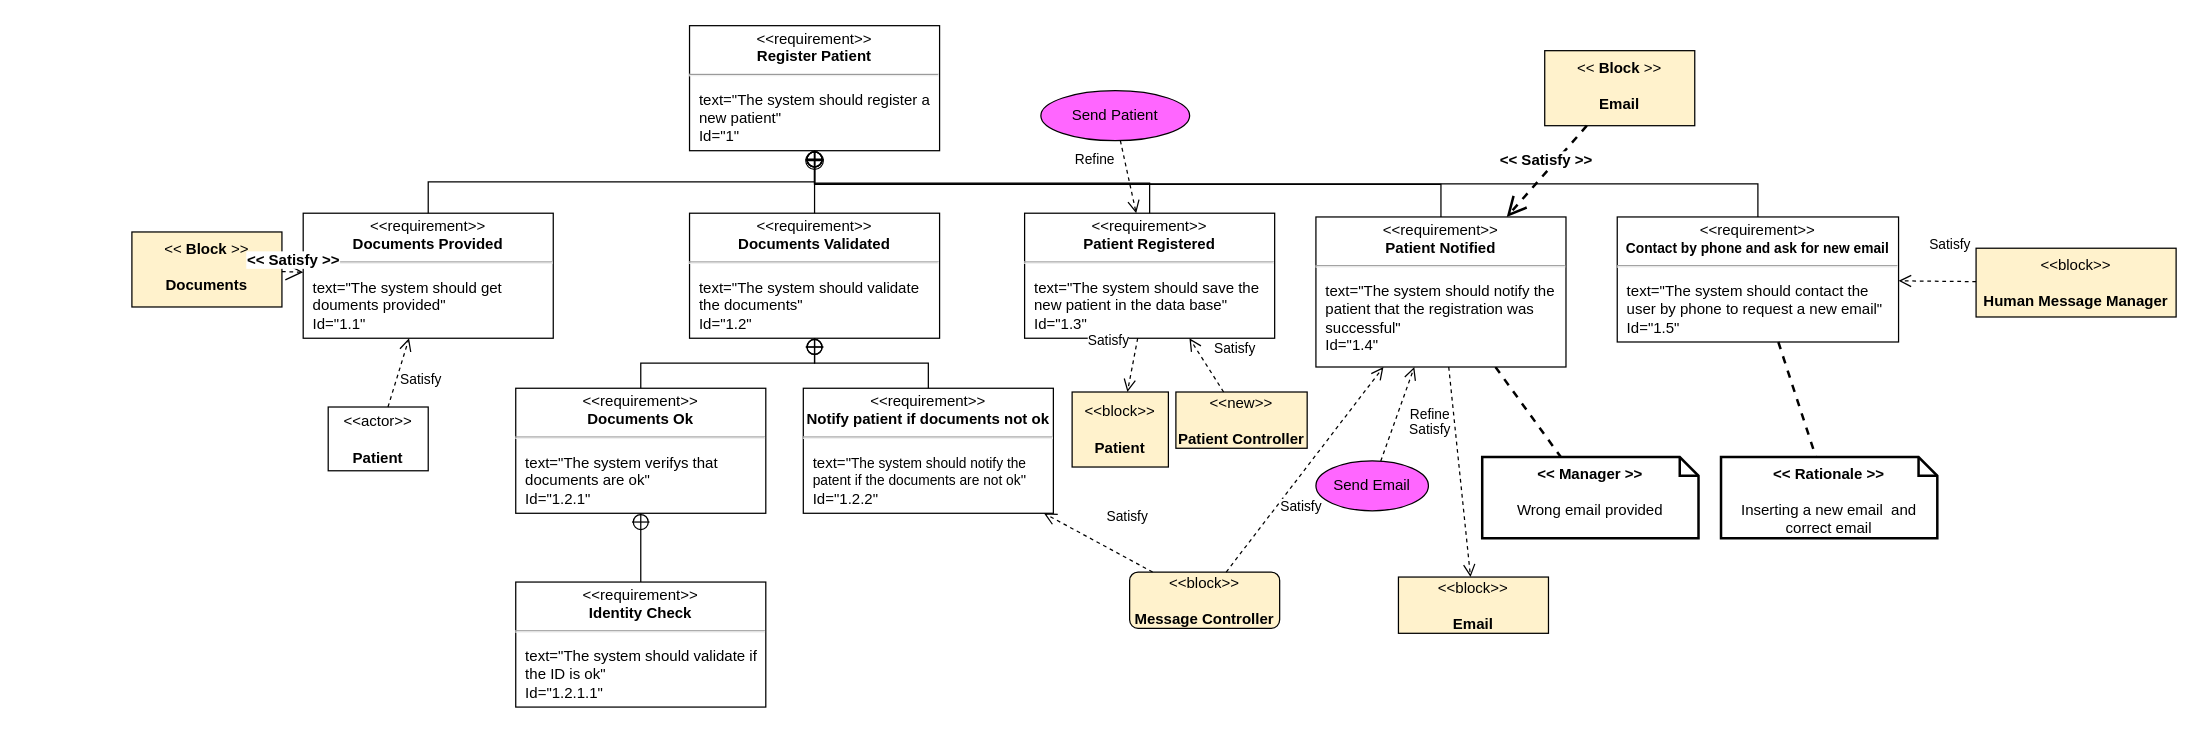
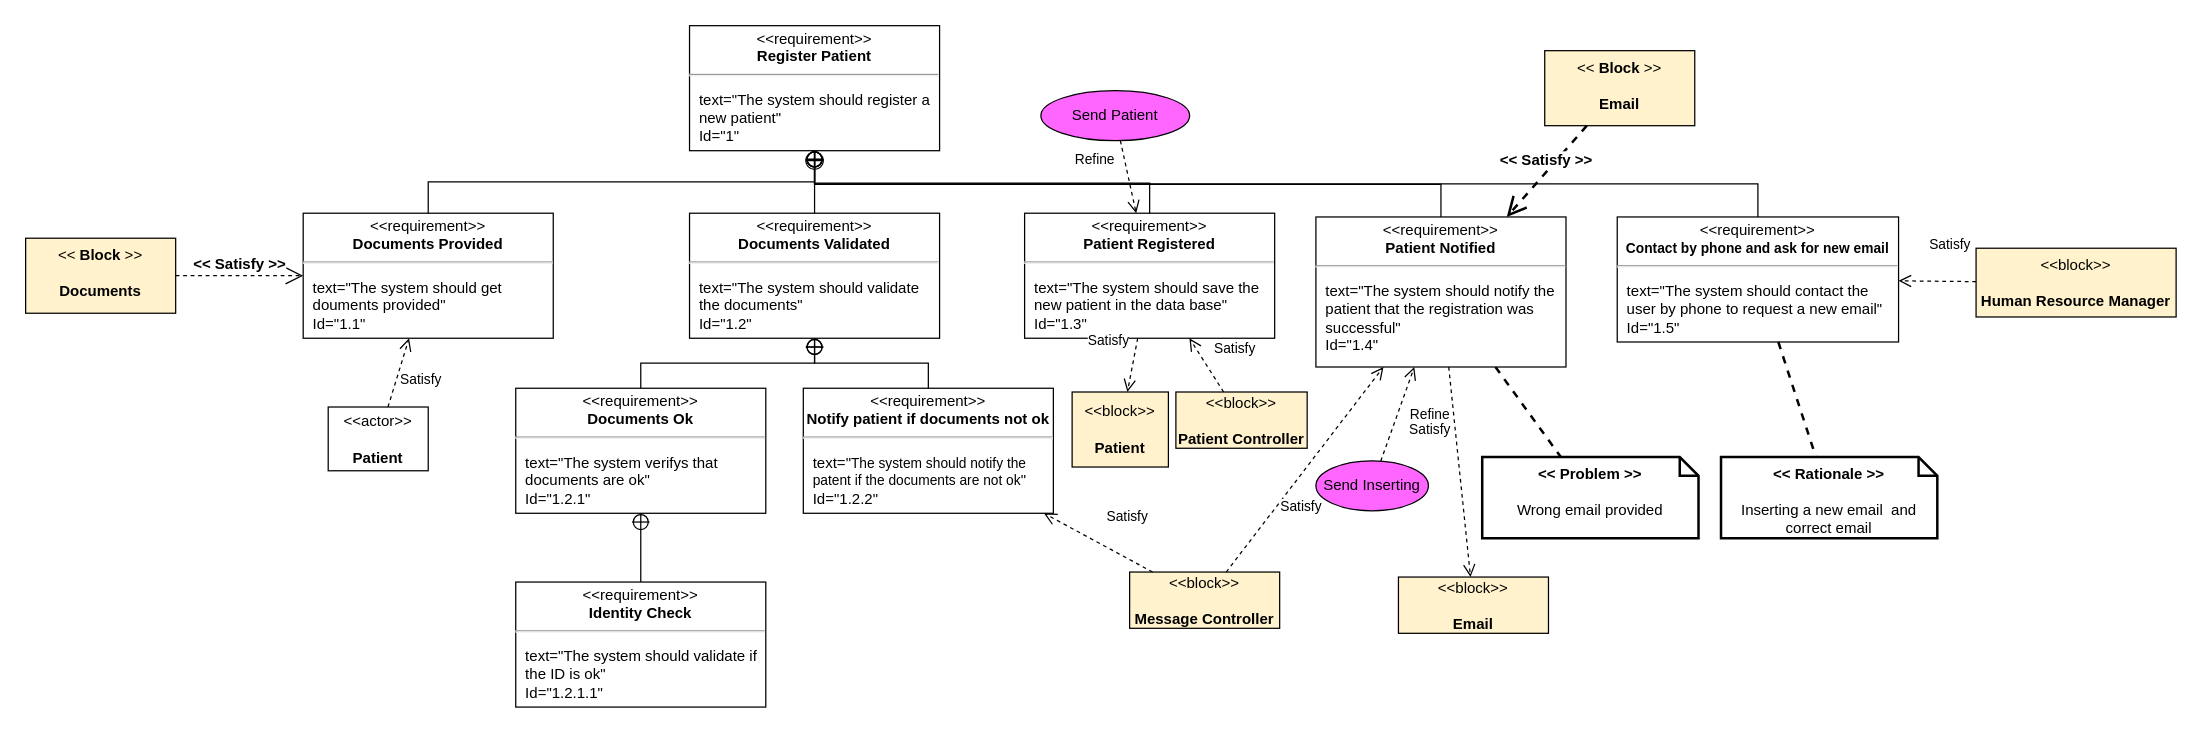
  <mxCell id="0" />
  <mxCell id="1" parent="0" />
  <mxCell id="2" value="&lt;p style=&quot;margin:0px;margin-top:4px;text-align:center;&quot;&gt;&amp;lt;&amp;lt;requirement&amp;gt;&amp;gt;&lt;br&gt;&lt;b&gt;Register Patient&lt;/b&gt;&lt;/p&gt;&lt;hr&gt;&lt;p&gt;&lt;/p&gt;&lt;p style=&quot;margin:0px;margin-left:8px;text-align:left;&quot;&gt;text=&quot;The system should register a new patient&quot;&lt;br&gt;Id=&quot;1&quot;&lt;/p&gt;" style="shape=rect;overflow=fill;html=1;whiteSpace=wrap;align=center;" parent="1" vertex="1"><mxGeometry x="551" y="20" width="200" height="100" as="geometry" /></mxCell>
  <mxCell id="3" value="&lt;p style=&quot;margin:0px;margin-top:4px;text-align:center;&quot;&gt;&amp;lt;&amp;lt;requirement&amp;gt;&amp;gt;&lt;br&gt;&lt;b&gt;Documents Provided&lt;/b&gt;&lt;/p&gt;&lt;hr&gt;&lt;p&gt;&lt;/p&gt;&lt;p style=&quot;margin:0px;margin-left:8px;text-align:left;&quot;&gt;text=&quot;The system should get douments provided&quot;&lt;br&gt;Id=&quot;1.1&quot;&lt;/p&gt;" style="shape=rect;overflow=fill;html=1;whiteSpace=wrap;align=center;" parent="1" vertex="1"><mxGeometry x="242" y="170" width="200" height="100" as="geometry" /></mxCell>
  <mxCell id="4" value="&lt;p style=&quot;margin:0px;margin-top:4px;text-align:center;&quot;&gt;&amp;lt;&amp;lt;requirement&amp;gt;&amp;gt;&lt;br&gt;&lt;b&gt;Documents Validated&lt;/b&gt;&lt;/p&gt;&lt;hr&gt;&lt;p&gt;&lt;/p&gt;&lt;p style=&quot;margin:0px;margin-left:8px;text-align:left;&quot;&gt;text=&quot;The system should validate the documents&quot;&lt;br&gt;Id=&quot;1.2&quot;&lt;/p&gt;" style="shape=rect;overflow=fill;html=1;whiteSpace=wrap;align=center;" parent="1" vertex="1"><mxGeometry x="551" y="170" width="200" height="100" as="geometry" /></mxCell>
  <mxCell id="5" value="&lt;p style=&quot;margin:0px;margin-top:4px;text-align:center;&quot;&gt;&amp;lt;&amp;lt;requirement&amp;gt;&amp;gt;&lt;br&gt;&lt;b&gt;Documents Ok&lt;/b&gt;&lt;/p&gt;&lt;hr&gt;&lt;p&gt;&lt;/p&gt;&lt;p style=&quot;margin:0px;margin-left:8px;text-align:left;&quot;&gt;text=&quot;The system verifys that documents are ok&quot;&lt;br&gt;Id=&quot;1.2.1&quot;&lt;/p&gt;" style="shape=rect;overflow=fill;html=1;whiteSpace=wrap;align=center;" parent="1" vertex="1"><mxGeometry x="412" y="310" width="200" height="100" as="geometry" /></mxCell>
  <mxCell id="6" value="&lt;p style=&quot;margin:0px;margin-top:4px;text-align:center;&quot;&gt;&amp;lt;&amp;lt;requirement&amp;gt;&amp;gt;&lt;br&gt;&lt;b&gt;Notify patient if documents not ok&lt;/b&gt;&lt;/p&gt;&lt;hr&gt;&lt;p&gt;&lt;/p&gt;&lt;p style=&quot;margin:0px;margin-left:8px;text-align:left;&quot;&gt;text=&quot;&lt;span style=&quot;font-size: 11px; text-align: center; background-color: rgb(255, 255, 255);&quot;&gt;The system should notify the patent if the documents are not ok&lt;/span&gt;&quot;&lt;br&gt;Id=&quot;1.2.2&quot;&lt;/p&gt;" style="shape=rect;overflow=fill;html=1;whiteSpace=wrap;align=center;" parent="1" vertex="1"><mxGeometry x="642" y="310" width="200" height="100" as="geometry" /></mxCell>
  <mxCell id="7" value="&lt;p style=&quot;margin:0px;margin-top:4px;text-align:center;&quot;&gt;&amp;lt;&amp;lt;requirement&amp;gt;&amp;gt;&lt;br&gt;&lt;b&gt;Identity Check&lt;/b&gt;&lt;/p&gt;&lt;hr&gt;&lt;p&gt;&lt;/p&gt;&lt;p style=&quot;margin:0px;margin-left:8px;text-align:left;&quot;&gt;text=&quot;The system should validate if the ID is ok&quot;&lt;br&gt;Id=&quot;1.2.1.1&quot;&lt;/p&gt;" style="shape=rect;overflow=fill;html=1;whiteSpace=wrap;align=center;" parent="1" vertex="1"><mxGeometry x="412" y="465" width="200" height="100" as="geometry" /></mxCell>
  <mxCell id="8" value="&lt;p style=&quot;margin:0px;margin-top:4px;text-align:center;&quot;&gt;&amp;lt;&amp;lt;requirement&amp;gt;&amp;gt;&lt;br&gt;&lt;b&gt;Patient Registered&lt;/b&gt;&lt;/p&gt;&lt;hr&gt;&lt;p&gt;&lt;/p&gt;&lt;p style=&quot;margin:0px;margin-left:8px;text-align:left;&quot;&gt;text=&quot;The system should save the new patient in the data base&quot;&lt;br&gt;Id=&quot;1.3&quot;&lt;/p&gt;" style="shape=rect;overflow=fill;html=1;whiteSpace=wrap;align=center;" parent="1" vertex="1"><mxGeometry x="819" y="170" width="200" height="100" as="geometry" /></mxCell>
  <mxCell id="9" style="rounded=0;orthogonalLoop=1;jettySize=auto;html=1;endArrow=none;endFill=0;strokeWidth=2;dashed=1;" parent="1" source="10" target="31" edge="1"><mxGeometry relative="1" as="geometry" /></mxCell>
  <mxCell id="10" value="&lt;p style=&quot;margin:0px;margin-top:4px;text-align:center;&quot;&gt;&amp;lt;&amp;lt;requirement&amp;gt;&amp;gt;&lt;br&gt;&lt;b&gt;Patient Notified&lt;/b&gt;&lt;/p&gt;&lt;hr&gt;&lt;p&gt;&lt;/p&gt;&lt;p style=&quot;margin:0px;margin-left:8px;text-align:left;&quot;&gt;text=&quot;The system should notify the patient that the registration was successful&quot;&lt;br&gt;Id=&quot;1.4&quot;&lt;/p&gt;" style="shape=rect;overflow=fill;html=1;whiteSpace=wrap;align=center;" parent="1" vertex="1"><mxGeometry x="1052" y="173" width="200" height="120" as="geometry" /></mxCell>
  <mxCell id="11" value="&lt;p style=&quot;margin:0px;margin-top:4px;text-align:center;&quot;&gt;&amp;lt;&amp;lt;requirement&amp;gt;&amp;gt;&lt;br&gt;&lt;span style=&quot;font-size: 11px; background-color: rgb(255, 255, 255);&quot;&gt;&lt;b&gt;Contact by phone and ask for new email&lt;/b&gt;&lt;/span&gt;&lt;br&gt;&lt;/p&gt;&lt;hr&gt;&lt;p&gt;&lt;/p&gt;&lt;p style=&quot;margin:0px;margin-left:8px;text-align:left;&quot;&gt;text=&quot;The system should contact the user by phone to request a new email&quot;&lt;br&gt;Id=&quot;1.5&quot;&lt;/p&gt;" style="shape=rect;overflow=fill;html=1;whiteSpace=wrap;align=center;" parent="1" vertex="1"><mxGeometry x="1293" y="173" width="225" height="100" as="geometry" /></mxCell>
  <mxCell id="12" value="&amp;lt;&amp;lt;actor&amp;gt;&amp;gt;&lt;br&gt;&lt;br&gt;&lt;b&gt;Patient&lt;/b&gt;" style="html=1;align=center;verticalAlign=middle;dashed=0;whiteSpace=wrap;" parent="1" vertex="1"><mxGeometry x="262" y="325" width="80" height="51" as="geometry" /></mxCell>
- <mxCell id="13" value="&amp;lt;&amp;lt;block&amp;gt;&amp;gt;&lt;br&gt;&lt;br&gt;&lt;b&gt;Message Controller&lt;/b&gt;" style="html=1;align=center;verticalAlign=middle;dashed=0;whiteSpace=wrap;fillColor=#FFF2CC;rounded=1;" parent="1" vertex="1"><mxGeometry x="903" y="457" width="120" height="45" as="geometry" /></mxCell>
- <mxCell id="14" value="&amp;lt;&amp;lt;block&amp;gt;&amp;gt;&lt;br&gt;&lt;br&gt;&lt;b&gt;Human Message Manager&lt;/b&gt;" style="html=1;align=center;verticalAlign=middle;dashed=0;whiteSpace=wrap;fillColor=#FFF2CC;" parent="1" vertex="1"><mxGeometry x="1580" y="198" width="160" height="55" as="geometry" /></mxCell>
+ <mxCell id="13" value="&amp;lt;&amp;lt;block&amp;gt;&amp;gt;&lt;br&gt;&lt;br&gt;&lt;b&gt;Message Controller&lt;/b&gt;" style="html=1;align=center;verticalAlign=middle;dashed=0;whiteSpace=wrap;fillColor=#FFF2CC;" parent="1" vertex="1"><mxGeometry x="903" y="457" width="120" height="45" as="geometry" /></mxCell>
+ <mxCell id="14" value="&amp;lt;&amp;lt;block&amp;gt;&amp;gt;&lt;br&gt;&lt;br&gt;&lt;b&gt;Human Resource Manager&lt;/b&gt;" style="html=1;align=center;verticalAlign=middle;dashed=0;whiteSpace=wrap;fillColor=#FFF2CC;" parent="1" vertex="1"><mxGeometry x="1580" y="198" width="160" height="55" as="geometry" /></mxCell>
  <mxCell id="15" value="" style="rounded=0;html=1;labelBackgroundColor=none;endArrow=none;edgeStyle=elbowEdgeStyle;elbow=vertical;startArrow=sysMLPackCont;startSize=12;" parent="1" source="2" target="3" edge="1"><mxGeometry relative="1" as="geometry"><mxPoint x="432" y="100" as="sourcePoint" /><mxPoint x="342" y="160" as="targetPoint" /></mxGeometry></mxCell>
  <mxCell id="16" value="" style="rounded=0;html=1;labelBackgroundColor=none;endArrow=none;edgeStyle=elbowEdgeStyle;elbow=vertical;startArrow=sysMLPackCont;startSize=12;" parent="1" source="2" target="4" edge="1"><mxGeometry relative="1" as="geometry"><mxPoint x="892" y="100" as="sourcePoint" /><mxPoint x="802" y="160" as="targetPoint" /></mxGeometry></mxCell>
  <mxCell id="17" value="" style="rounded=0;html=1;labelBackgroundColor=none;endArrow=none;edgeStyle=elbowEdgeStyle;elbow=vertical;startArrow=sysMLPackCont;startSize=12;" parent="1" source="2" target="8" edge="1"><mxGeometry relative="1" as="geometry"><mxPoint x="1042" y="40" as="sourcePoint" /><mxPoint x="952" y="100" as="targetPoint" /><Array as="points"><mxPoint x="785" y="146" /></Array></mxGeometry></mxCell>
  <mxCell id="18" value="" style="rounded=0;html=1;labelBackgroundColor=none;endArrow=none;edgeStyle=elbowEdgeStyle;elbow=vertical;startArrow=sysMLPackCont;startSize=12;" parent="1" source="2" target="10" edge="1"><mxGeometry relative="1" as="geometry"><mxPoint x="1102" y="70" as="sourcePoint" /><mxPoint x="1012" y="130" as="targetPoint" /><Array as="points"><mxPoint x="904" y="147" /></Array></mxGeometry></mxCell>
  <mxCell id="19" value="" style="rounded=0;html=1;labelBackgroundColor=none;endArrow=none;edgeStyle=elbowEdgeStyle;elbow=vertical;startArrow=sysMLPackCont;startSize=12;" parent="1" source="4" target="5" edge="1"><mxGeometry relative="1" as="geometry"><mxPoint x="512" y="260" as="sourcePoint" /><mxPoint x="422" y="320" as="targetPoint" /></mxGeometry></mxCell>
  <mxCell id="20" value="" style="rounded=0;html=1;labelBackgroundColor=none;endArrow=none;edgeStyle=elbowEdgeStyle;elbow=vertical;startArrow=sysMLPackCont;startSize=12;" parent="1" source="4" target="6" edge="1"><mxGeometry relative="1" as="geometry"><mxPoint x="832" y="280" as="sourcePoint" /><mxPoint x="742" y="340" as="targetPoint" /></mxGeometry></mxCell>
  <mxCell id="21" value="" style="rounded=0;html=1;labelBackgroundColor=none;endArrow=none;edgeStyle=elbowEdgeStyle;elbow=vertical;startArrow=sysMLPackCont;startSize=12;" parent="1" source="5" target="7" edge="1"><mxGeometry relative="1" as="geometry"><mxPoint x="442" y="420" as="sourcePoint" /><mxPoint x="352" y="480" as="targetPoint" /></mxGeometry></mxCell>
  <mxCell id="22" value="Satisfy" style="html=1;verticalAlign=bottom;endArrow=open;dashed=1;endSize=8;curved=0;rounded=0;" parent="1" source="12" target="3" edge="1"><mxGeometry x="-0.321" y="-21" relative="1" as="geometry"><mxPoint x="242" y="319" as="sourcePoint" /><mxPoint x="242" y="280" as="targetPoint" /><mxPoint as="offset" /></mxGeometry></mxCell>
  <mxCell id="23" value="Satisfy" style="html=1;verticalAlign=bottom;endArrow=open;dashed=1;endSize=8;curved=0;rounded=0;" parent="1" source="13" target="6" edge="1"><mxGeometry x="-0.321" y="-21" relative="1" as="geometry"><mxPoint x="949" y="411" as="sourcePoint" /><mxPoint x="949" y="372" as="targetPoint" /><mxPoint as="offset" /></mxGeometry></mxCell>
  <mxCell id="24" value="Satisfy" style="html=1;verticalAlign=bottom;endArrow=open;dashed=1;endSize=8;curved=0;rounded=0;" parent="1" source="14" target="11" edge="1"><mxGeometry x="-0.321" y="-21" relative="1" as="geometry"><mxPoint x="1048" y="380" as="sourcePoint" /><mxPoint x="1048" y="341" as="targetPoint" /><mxPoint as="offset" /></mxGeometry></mxCell>
- <mxCell id="25" value="Send Email" style="ellipse;whiteSpace=wrap;html=1;fillColor=#FF66FF;" parent="1" vertex="1"><mxGeometry x="1052" y="368" width="90" height="40" as="geometry" /></mxCell>
+ <mxCell id="25" value="Send Inserting" style="ellipse;whiteSpace=wrap;html=1;fillColor=#FF66FF;" parent="1" vertex="1"><mxGeometry x="1052" y="368" width="90" height="40" as="geometry" /></mxCell>
  <mxCell id="26" value="Refine" style="html=1;verticalAlign=bottom;endArrow=open;dashed=1;endSize=8;curved=0;rounded=0;" parent="1" source="25" target="10" edge="1"><mxGeometry x="0.004" y="-27" relative="1" as="geometry"><mxPoint x="962" y="507" as="sourcePoint" /><mxPoint x="1119" y="390" as="targetPoint" /><mxPoint as="offset" /></mxGeometry></mxCell>
- <mxCell id="27" value="&amp;lt;&amp;lt; &lt;b&gt;Block &lt;/b&gt;&amp;gt;&amp;gt;&lt;div&gt;&lt;br&gt;&lt;b&gt;Documents&lt;/b&gt;&lt;/div&gt;" style="shape=rect;html=1;whiteSpace=wrap;align=center;verticalAlign=top;fillColor=#FFF2CC;" parent="1" vertex="1"><mxGeometry x="105" y="185" width="120" height="60" as="geometry" /></mxCell>
+ <mxCell id="27" value="&amp;lt;&amp;lt; &lt;b&gt;Block &lt;/b&gt;&amp;gt;&amp;gt;&lt;div&gt;&lt;br&gt;&lt;b&gt;Documents&lt;/b&gt;&lt;/div&gt;" style="shape=rect;html=1;whiteSpace=wrap;align=center;verticalAlign=top;fillColor=#FFF2CC;" parent="1" vertex="1"><mxGeometry x="20" y="190" width="120" height="60" as="geometry" /></mxCell>
  <mxCell id="28" value="&lt;font style=&quot;font-size: 12px;&quot;&gt;&lt;b&gt;&amp;lt;&amp;lt; Satisfy &amp;gt;&amp;gt;&lt;/b&gt;&lt;/font&gt;" style="edgeStyle=none;html=1;endArrow=open;endSize=12;dashed=1;verticalAlign=bottom;rounded=0;strokeWidth=1;" parent="1" source="27" target="3" edge="1"><mxGeometry width="160" relative="1" as="geometry"><mxPoint x="75" y="214" as="sourcePoint" /><mxPoint x="235" y="214" as="targetPoint" /></mxGeometry></mxCell>
  <mxCell id="29" value="&amp;lt;&amp;lt; &lt;b&gt;Block &lt;/b&gt;&amp;gt;&amp;gt;&lt;div&gt;&lt;br&gt;&lt;b&gt;Email&lt;/b&gt;&lt;/div&gt;" style="shape=rect;html=1;whiteSpace=wrap;align=center;verticalAlign=top;fillColor=#FFF2CC;" parent="1" vertex="1"><mxGeometry x="1235" y="40" width="120" height="60" as="geometry" /></mxCell>
  <mxCell id="30" value="&lt;font style=&quot;font-size: 12px;&quot;&gt;&lt;b&gt;&amp;lt;&amp;lt; Satisfy &amp;gt;&amp;gt;&lt;/b&gt;&lt;/font&gt;" style="edgeStyle=none;html=1;endArrow=open;endSize=12;dashed=1;verticalAlign=bottom;rounded=0;strokeWidth=2;" parent="1" source="29" target="10" edge="1"><mxGeometry width="160" relative="1" as="geometry"><mxPoint x="1246" y="421" as="sourcePoint" /><mxPoint x="1406" y="421" as="targetPoint" /></mxGeometry></mxCell>
- <mxCell id="31" value="&lt;span style=&quot;background-color: initial;&quot;&gt;&lt;b&gt;&amp;lt;&amp;lt; Manager &amp;gt;&amp;gt;&lt;/b&gt;&lt;/span&gt;&lt;div&gt;&lt;div style=&quot;font-weight: bold; text-align: left;&quot;&gt;&lt;br&gt;&lt;/div&gt;&lt;div style=&quot;&quot;&gt;Wrong email provided&lt;/div&gt;&lt;/div&gt;" style="shape=note;size=15;align=center;spacingLeft=0;html=1;whiteSpace=wrap;verticalAlign=top;strokeWidth=2;" parent="1" vertex="1"><mxGeometry x="1185" y="365" width="173" height="65" as="geometry" /></mxCell>
+ <mxCell id="31" value="&lt;span style=&quot;background-color: initial;&quot;&gt;&lt;b&gt;&amp;lt;&amp;lt; Problem &amp;gt;&amp;gt;&lt;/b&gt;&lt;/span&gt;&lt;div&gt;&lt;div style=&quot;font-weight: bold; text-align: left;&quot;&gt;&lt;br&gt;&lt;/div&gt;&lt;div style=&quot;&quot;&gt;Wrong email provided&lt;/div&gt;&lt;/div&gt;" style="shape=note;size=15;align=center;spacingLeft=0;html=1;whiteSpace=wrap;verticalAlign=top;strokeWidth=2;" parent="1" vertex="1"><mxGeometry x="1185" y="365" width="173" height="65" as="geometry" /></mxCell>
  <mxCell id="32" value="" style="endArrow=circlePlus;html=1;rounded=0;strokeWidth=1;endFill=0;entryX=0.5;entryY=1;entryDx=0;entryDy=0;exitX=0.5;exitY=0;exitDx=0;exitDy=0;edgeStyle=orthogonalEdgeStyle;" parent="1" source="11" target="2" edge="1"><mxGeometry width="50" height="50" relative="1" as="geometry"><mxPoint x="1381" y="179" as="sourcePoint" /><mxPoint x="1381" y="120" as="targetPoint" /></mxGeometry></mxCell>
  <mxCell id="33" value="&lt;span style=&quot;background-color: initial;&quot;&gt;&lt;b&gt;&amp;lt;&amp;lt; Rationale &amp;gt;&amp;gt;&lt;/b&gt;&lt;/span&gt;&lt;div&gt;&lt;div style=&quot;font-weight: bold; text-align: left;&quot;&gt;&lt;br&gt;&lt;/div&gt;&lt;div style=&quot;&quot;&gt;Inserting a new email&amp;nbsp; and correct email&lt;/div&gt;&lt;/div&gt;" style="shape=note;size=15;align=center;spacingLeft=0;html=1;whiteSpace=wrap;verticalAlign=top;strokeWidth=2;" parent="1" vertex="1"><mxGeometry x="1376" y="365" width="173" height="65" as="geometry" /></mxCell>
  <mxCell id="34" style="rounded=0;orthogonalLoop=1;jettySize=auto;html=1;endArrow=none;endFill=0;strokeWidth=2;dashed=1;" parent="1" source="11" target="33" edge="1"><mxGeometry relative="1" as="geometry"><mxPoint x="1184" y="303" as="sourcePoint" /><mxPoint x="1216" y="392" as="targetPoint" /></mxGeometry></mxCell>
  <mxCell id="35" value="Send Patient" style="ellipse;whiteSpace=wrap;html=1;fillColor=#FF66FF;" parent="1" vertex="1"><mxGeometry x="832" y="72" width="119" height="40" as="geometry" /></mxCell>
  <mxCell id="36" value="Refine" style="html=1;verticalAlign=bottom;endArrow=open;dashed=1;endSize=8;curved=0;rounded=0;" parent="1" source="35" target="8" edge="1"><mxGeometry x="-0.357" y="-25" relative="1" as="geometry"><mxPoint x="687" y="5" as="sourcePoint" /><mxPoint x="787" y="-173" as="targetPoint" /><mxPoint as="offset" /></mxGeometry></mxCell>
- <mxCell id="37" value="&amp;lt;&amp;lt;new&amp;gt;&amp;gt;&lt;br&gt;&lt;br&gt;&lt;b&gt;Patient Controller&lt;/b&gt;" style="html=1;align=center;verticalAlign=middle;dashed=0;whiteSpace=wrap;fillColor=#FFF2CC;" vertex="1" parent="1"><mxGeometry x="940" y="313" width="105" height="45" as="geometry" /></mxCell>
+ <mxCell id="37" value="&amp;lt;&amp;lt;block&amp;gt;&amp;gt;&lt;br&gt;&lt;br&gt;&lt;b&gt;Patient Controller&lt;/b&gt;" style="html=1;align=center;verticalAlign=middle;dashed=0;whiteSpace=wrap;fillColor=#FFF2CC;" vertex="1" parent="1"><mxGeometry x="940" y="313" width="105" height="45" as="geometry" /></mxCell>
  <mxCell id="38" value="&amp;lt;&amp;lt;block&amp;gt;&amp;gt;&lt;br&gt;&lt;br&gt;&lt;b&gt;Patient&lt;/b&gt;" style="html=1;align=center;verticalAlign=middle;dashed=0;whiteSpace=wrap;fillColor=#FFF2CC;" vertex="1" parent="1"><mxGeometry x="857" y="313" width="77" height="60" as="geometry" /></mxCell>
  <mxCell id="39" value="Satisfy" style="html=1;verticalAlign=bottom;endArrow=open;dashed=1;endSize=8;curved=0;rounded=0;" edge="1" parent="1" source="37" target="8"><mxGeometry x="-0.321" y="-21" relative="1" as="geometry"><mxPoint x="752" y="473" as="sourcePoint" /><mxPoint x="752" y="420" as="targetPoint" /><mxPoint as="offset" /></mxGeometry></mxCell>
  <mxCell id="40" value="Satisfy" style="html=1;verticalAlign=bottom;endArrow=open;dashed=1;endSize=8;curved=0;rounded=0;" edge="1" parent="1" source="8" target="38"><mxGeometry x="-0.321" y="-21" relative="1" as="geometry"><mxPoint x="919" y="443" as="sourcePoint" /><mxPoint x="927" y="280" as="targetPoint" /><mxPoint as="offset" /></mxGeometry></mxCell>
  <mxCell id="41" value="Satisfy" style="html=1;verticalAlign=bottom;endArrow=open;dashed=1;endSize=8;curved=0;rounded=0;" edge="1" parent="1" source="13" target="10"><mxGeometry x="-0.321" y="-21" relative="1" as="geometry"><mxPoint x="761" y="580" as="sourcePoint" /><mxPoint x="754" y="420" as="targetPoint" /><mxPoint as="offset" /></mxGeometry></mxCell>
  <mxCell id="42" value="&amp;lt;&amp;lt;block&amp;gt;&amp;gt;&lt;br&gt;&lt;br&gt;&lt;b&gt;Email&lt;/b&gt;" style="html=1;align=center;verticalAlign=middle;dashed=0;whiteSpace=wrap;fillColor=#FFF2CC;" vertex="1" parent="1"><mxGeometry x="1118" y="461" width="120" height="45" as="geometry" /></mxCell>
  <mxCell id="43" value="Satisfy" style="html=1;verticalAlign=bottom;endArrow=open;dashed=1;endSize=8;curved=0;rounded=0;" edge="1" parent="1" source="10" target="42"><mxGeometry x="-0.321" y="-21" relative="1" as="geometry"><mxPoint x="948" y="280" as="sourcePoint" /><mxPoint x="1010" y="440" as="targetPoint" /><mxPoint as="offset" /></mxGeometry></mxCell>
